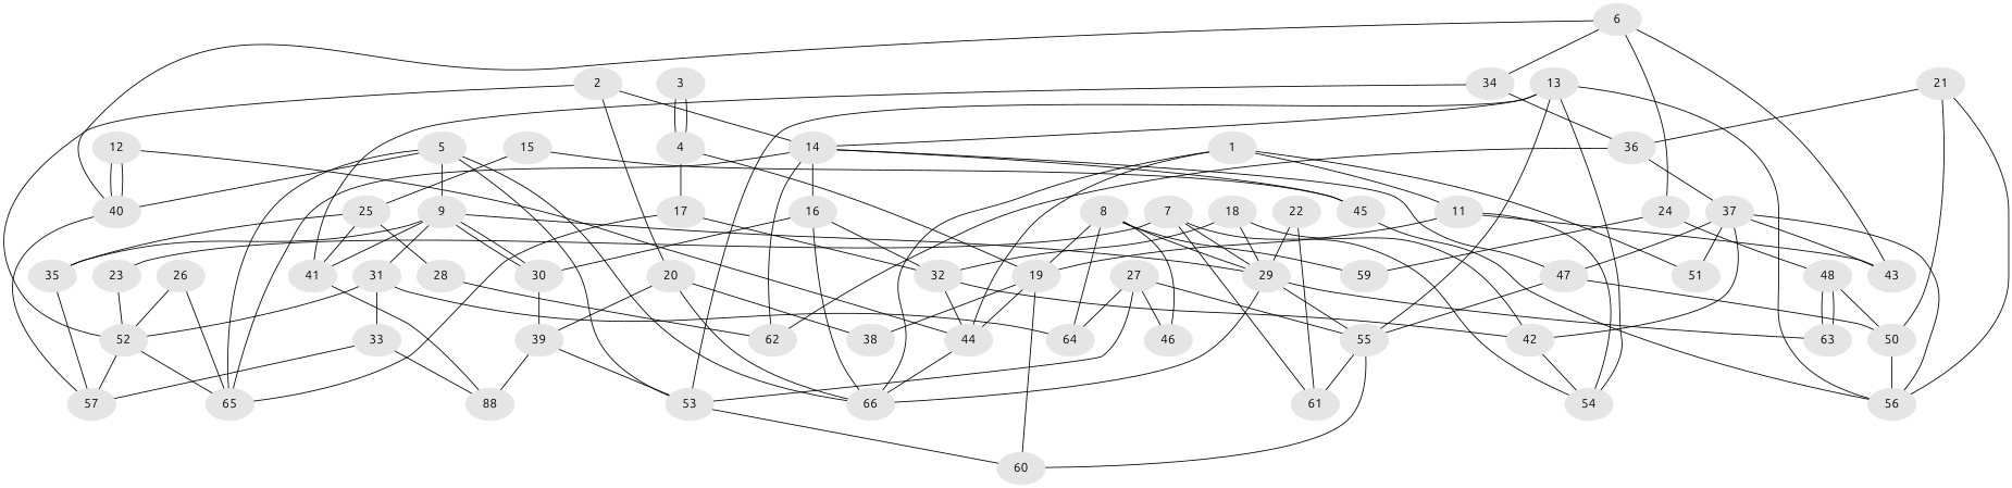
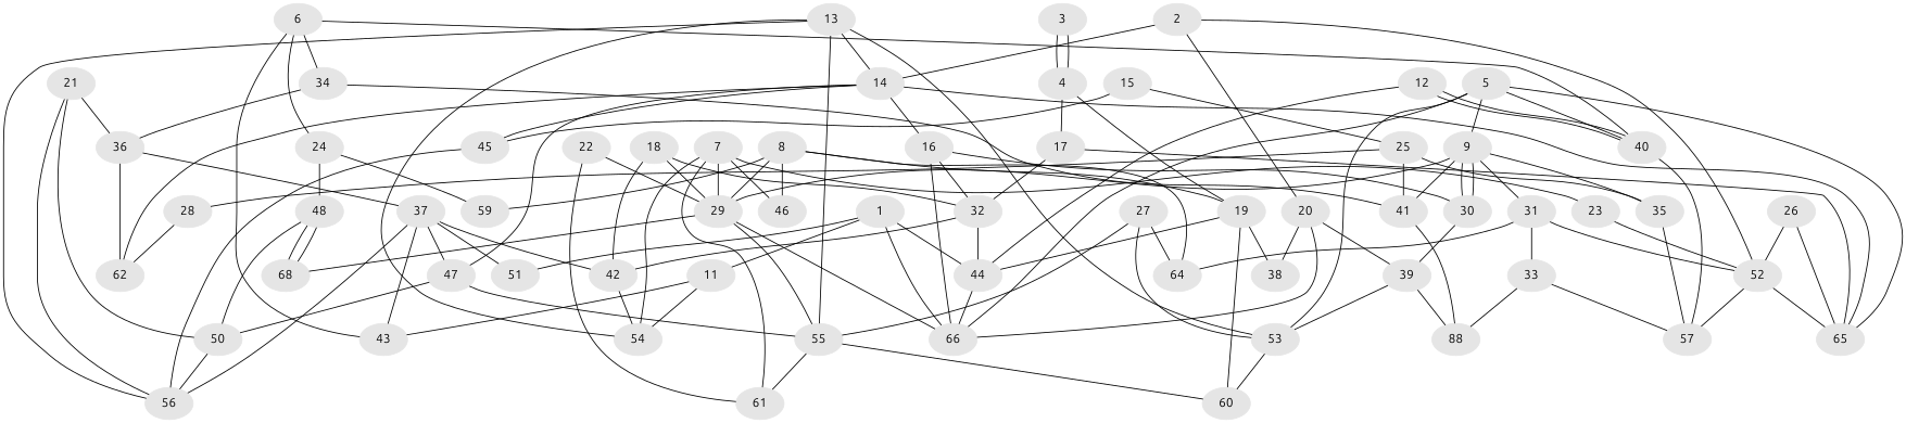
  graph {
    fontname=Ubuntu
    node [color=gray90 fontname=Ubuntu style=filled]
    edge [fontname=Ubuntu]
    1
    11
    44
    51
    66
    19
    43
    54
    2
    14
    20
    52
    65
    45
    16
    47
    62
    38
    39
    57
    3
    4
    17
    21
    56
    36
    50
    32
    60
    5
    9
    40
    53
    29
    30
    31
    35
    41
    6
    24
    34
    59
    48
    7
    23
    61
    55
-   63
+   63 [label=68]
    8
    46
    64
    33
    n53 [label=88]
    12
    13
    15
    25
    28
    42
    18
    37
    22
    26
    27
    1 -- 11
    1 -- 44
    1 -- 51
    1 -- 66
-   11 -- 19
    11 -- 43
    11 -- 54
    44 -- 66
    19 -- 44
    19 -- 38
    19 -- 60
    2 -- 14
    2 -- 20
    2 -- 52
    14 -- 65
    14 -- 45
    14 -- 16
    14 -- 47
    14 -- 62
    20 -- 66
    20 -- 38
    20 -- 39
    52 -- 65
    52 -- 57
    45 -- 56
    16 -- 66
    16 -- 32
    16 -- 30
    47 -- 50
    47 -- 55
    39 -- 53
    39 -- n53
    3 -- 4
    3 -- 4
    4 -- 19
    4 -- 17
    17 -- 65
    17 -- 32
    21 -- 56
    21 -- 36
    21 -- 50
    36 -- 62
    36 -- 37
    50 -- 56
    32 -- 44
    32 -- 42
    5 -- 66
    5 -- 65
    5 -- 9
    5 -- 40
    5 -- 53
    9 -- 29
    9 -- 30
    9 -- 30
    9 -- 31
    9 -- 35
    9 -- 41
    40 -- 57
    53 -- 60
    29 -- 66
    29 -- 55
    29 -- 63
    30 -- 39
    31 -- 52
    31 -- 64
    31 -- 33
    35 -- 57
    41 -- n53
    6 -- 43
    6 -- 40
    6 -- 24
    6 -- 34
    24 -- 59
    24 -- 48
    34 -- 36
    34 -- 41
    48 -- 50
    48 -- 63
    48 -- 63
    7 -- 54
    7 -- 29
    7 -- 23
    7 -- 61
    23 -- 52
    55 -- 60
    55 -- 61
    8 -- 19
    8 -- 29
    8 -- 59
    8 -- 46
    8 -- 64
    33 -- 57
    33 -- n53
    12 -- 44
    12 -- 40
    12 -- 40
    13 -- 54
    13 -- 14
    13 -- 56
    13 -- 53
    13 -- 55
    15 -- 45
    15 -- 25
    25 -- 35
    25 -- 41
    25 -- 28
    28 -- 62
    42 -- 54
    18 -- 32
    18 -- 29
    18 -- 42
    37 -- 51
    37 -- 43
    37 -- 47
    37 -- 56
    37 -- 42
    22 -- 29
    22 -- 61
    26 -- 52
    26 -- 65
    27 -- 53
    27 -- 55
-   27 -- 46
+   7 -- 46
    27 -- 64
  }
